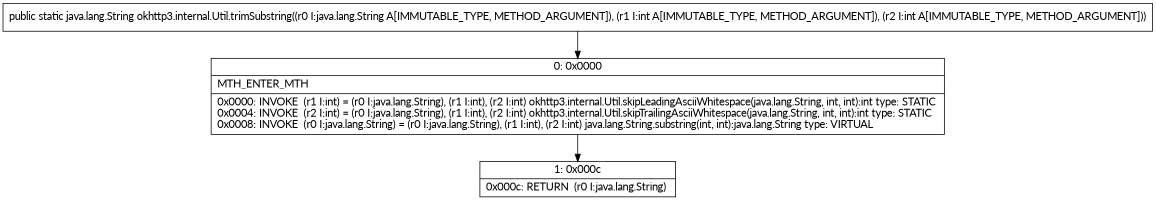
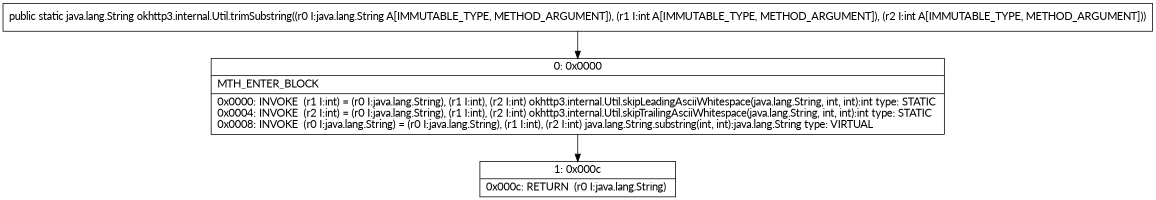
  digraph {
    fontname=Lato
    node [shape=record fontname=Lato]
    edge [fontname=Lato]
-   n1 [label="{0\:\ 0x0000|MTH_ENTER_MTH\l|0x0000: INVOKE  (r1 I:int) = (r0 I:java.lang.String), (r1 I:int), (r2 I:int) okhttp3.internal.Util.skipLeadingAsciiWhitespace(java.lang.String, int, int):int type: STATIC \l0x0004: INVOKE  (r2 I:int) = (r0 I:java.lang.String), (r1 I:int), (r2 I:int) okhttp3.internal.Util.skipTrailingAsciiWhitespace(java.lang.String, int, int):int type: STATIC \l0x0008: INVOKE  (r0 I:java.lang.String) = (r0 I:java.lang.String), (r1 I:int), (r2 I:int) java.lang.String.substring(int, int):java.lang.String type: VIRTUAL \l}"]
+   n1 [label="{0\:\ 0x0000|MTH_ENTER_BLOCK\l|0x0000: INVOKE  (r1 I:int) = (r0 I:java.lang.String), (r1 I:int), (r2 I:int) okhttp3.internal.Util.skipLeadingAsciiWhitespace(java.lang.String, int, int):int type: STATIC \l0x0004: INVOKE  (r2 I:int) = (r0 I:java.lang.String), (r1 I:int), (r2 I:int) okhttp3.internal.Util.skipTrailingAsciiWhitespace(java.lang.String, int, int):int type: STATIC \l0x0008: INVOKE  (r0 I:java.lang.String) = (r0 I:java.lang.String), (r1 I:int), (r2 I:int) java.lang.String.substring(int, int):java.lang.String type: VIRTUAL \l}"]
    n2 [label="{1\:\ 0x000c|0x000c: RETURN  (r0 I:java.lang.String) \l}"]
    n3 [label="{public static java.lang.String okhttp3.internal.Util.trimSubstring((r0 I:java.lang.String A[IMMUTABLE_TYPE, METHOD_ARGUMENT]), (r1 I:int A[IMMUTABLE_TYPE, METHOD_ARGUMENT]), (r2 I:int A[IMMUTABLE_TYPE, METHOD_ARGUMENT])) }"]
    n1 -> n2
    n3 -> n1
  }
